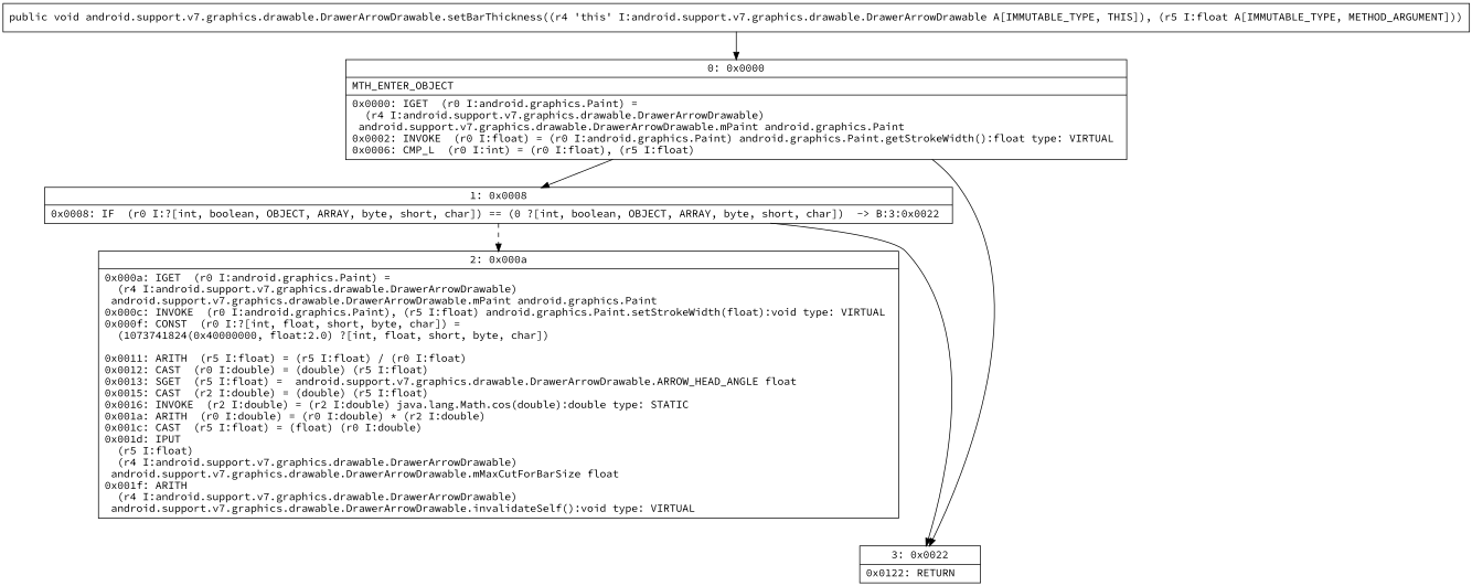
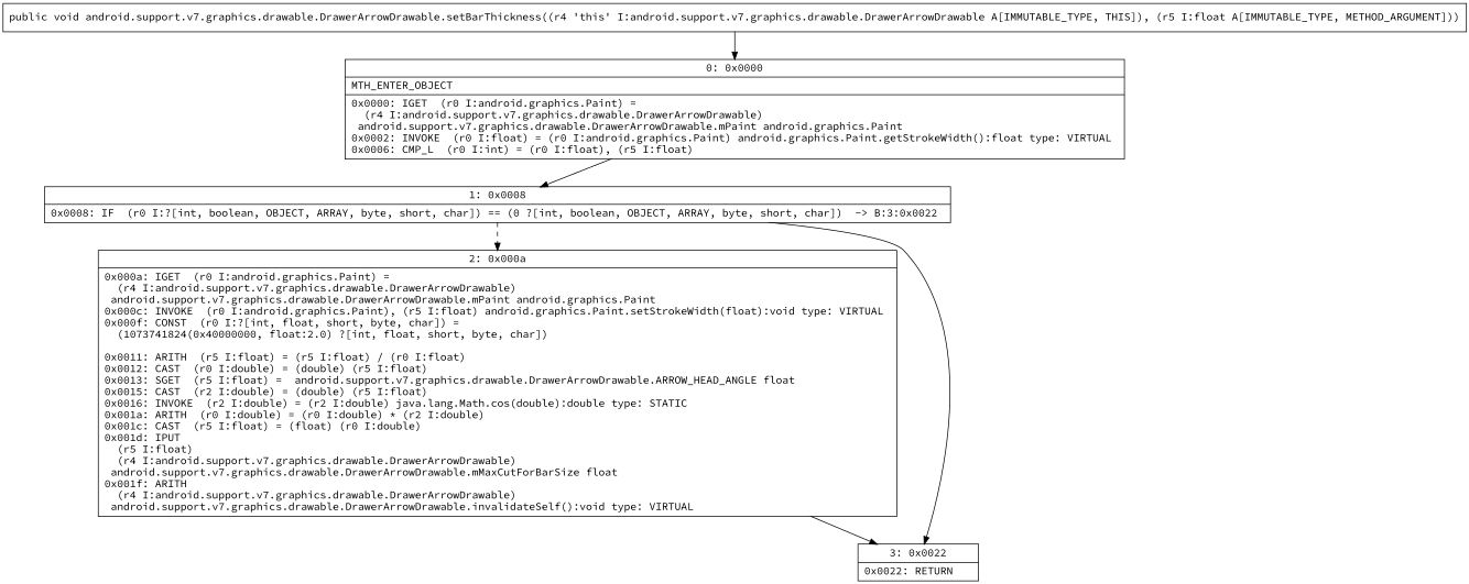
  digraph {
    fontname="Source Code Pro"
    node [fontname="Source Code Pro" shape=record]
    edge [fontname="Source Code Pro"]
    n1 [label="{0\:\ 0x0000|MTH_ENTER_OBJECT\l|0x0000: IGET  (r0 I:android.graphics.Paint) = \l  (r4 I:android.support.v7.graphics.drawable.DrawerArrowDrawable)\l android.support.v7.graphics.drawable.DrawerArrowDrawable.mPaint android.graphics.Paint \l0x0002: INVOKE  (r0 I:float) = (r0 I:android.graphics.Paint) android.graphics.Paint.getStrokeWidth():float type: VIRTUAL \l0x0006: CMP_L  (r0 I:int) = (r0 I:float), (r5 I:float) \l}"]
    n2 [label="{1\:\ 0x0008|0x0008: IF  (r0 I:?[int, boolean, OBJECT, ARRAY, byte, short, char]) == (0 ?[int, boolean, OBJECT, ARRAY, byte, short, char])  \-\> B:3:0x0022 \l}"]
    n3 [label="{2\:\ 0x000a|0x000a: IGET  (r0 I:android.graphics.Paint) = \l  (r4 I:android.support.v7.graphics.drawable.DrawerArrowDrawable)\l android.support.v7.graphics.drawable.DrawerArrowDrawable.mPaint android.graphics.Paint \l0x000c: INVOKE  (r0 I:android.graphics.Paint), (r5 I:float) android.graphics.Paint.setStrokeWidth(float):void type: VIRTUAL \l0x000f: CONST  (r0 I:?[int, float, short, byte, char]) = \l  (1073741824(0x40000000, float:2.0) ?[int, float, short, byte, char])\l \l0x0011: ARITH  (r5 I:float) = (r5 I:float) \/ (r0 I:float) \l0x0012: CAST  (r0 I:double) = (double) (r5 I:float) \l0x0013: SGET  (r5 I:float) =  android.support.v7.graphics.drawable.DrawerArrowDrawable.ARROW_HEAD_ANGLE float \l0x0015: CAST  (r2 I:double) = (double) (r5 I:float) \l0x0016: INVOKE  (r2 I:double) = (r2 I:double) java.lang.Math.cos(double):double type: STATIC \l0x001a: ARITH  (r0 I:double) = (r0 I:double) * (r2 I:double) \l0x001c: CAST  (r5 I:float) = (float) (r0 I:double) \l0x001d: IPUT  \l  (r5 I:float)\l  (r4 I:android.support.v7.graphics.drawable.DrawerArrowDrawable)\l android.support.v7.graphics.drawable.DrawerArrowDrawable.mMaxCutForBarSize float \l0x001f: ARITH  \l  (r4 I:android.support.v7.graphics.drawable.DrawerArrowDrawable)\l android.support.v7.graphics.drawable.DrawerArrowDrawable.invalidateSelf():void type: VIRTUAL \l}"]
-   n4 [label="{3\:\ 0x0022|0x0122: RETURN   \l}"]
+   n4 [label="{3\:\ 0x0022|0x0022: RETURN   \l}"]
    n5 [label="{public void android.support.v7.graphics.drawable.DrawerArrowDrawable.setBarThickness((r4 'this' I:android.support.v7.graphics.drawable.DrawerArrowDrawable A[IMMUTABLE_TYPE, THIS]), (r5 I:float A[IMMUTABLE_TYPE, METHOD_ARGUMENT])) }"]
    n1 -> n2
    n2 -> n3 [style=dashed]
    n2 -> n4
-   n1 -> n4
+   n3 -> n4
    n5 -> n1
  }
